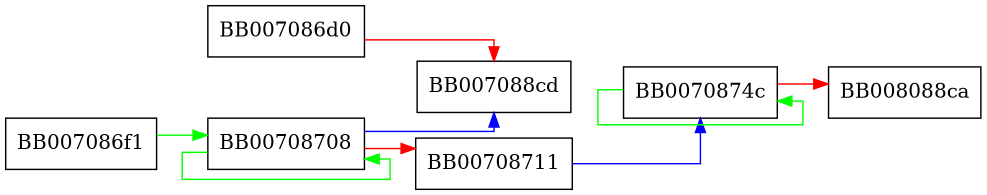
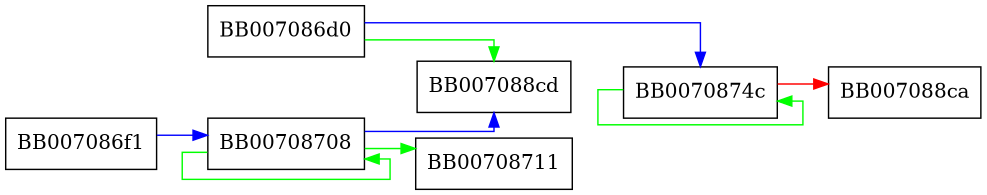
  digraph {
    rankdir=LR
    splines=ortho
    node [shape=box]
    edge [color=green]
    BB007086d0
    BB007088cd
    BB007086f1
    BB00708708
    n5 [label=BB00708711]
    BB0070874c
-   BB007088ca [label=BB008088ca]
-   BB007086d0 -> BB007088cd [color=red]
-   BB007086f1 -> BB00708708
+   BB007088ca
+   BB007086d0 -> BB007088cd
+   BB007086f1 -> BB00708708 [color=blue]
    BB00708708 -> BB007088cd [color=blue]
    BB00708708 -> BB00708708
-   BB00708708 -> n5 [color=red]
-   n5 -> BB0070874c [color=blue]
+   BB00708708 -> n5
+   BB007086d0 -> BB0070874c [color=blue]
    BB0070874c -> BB0070874c
    BB0070874c -> BB007088ca [color=red]
  }
